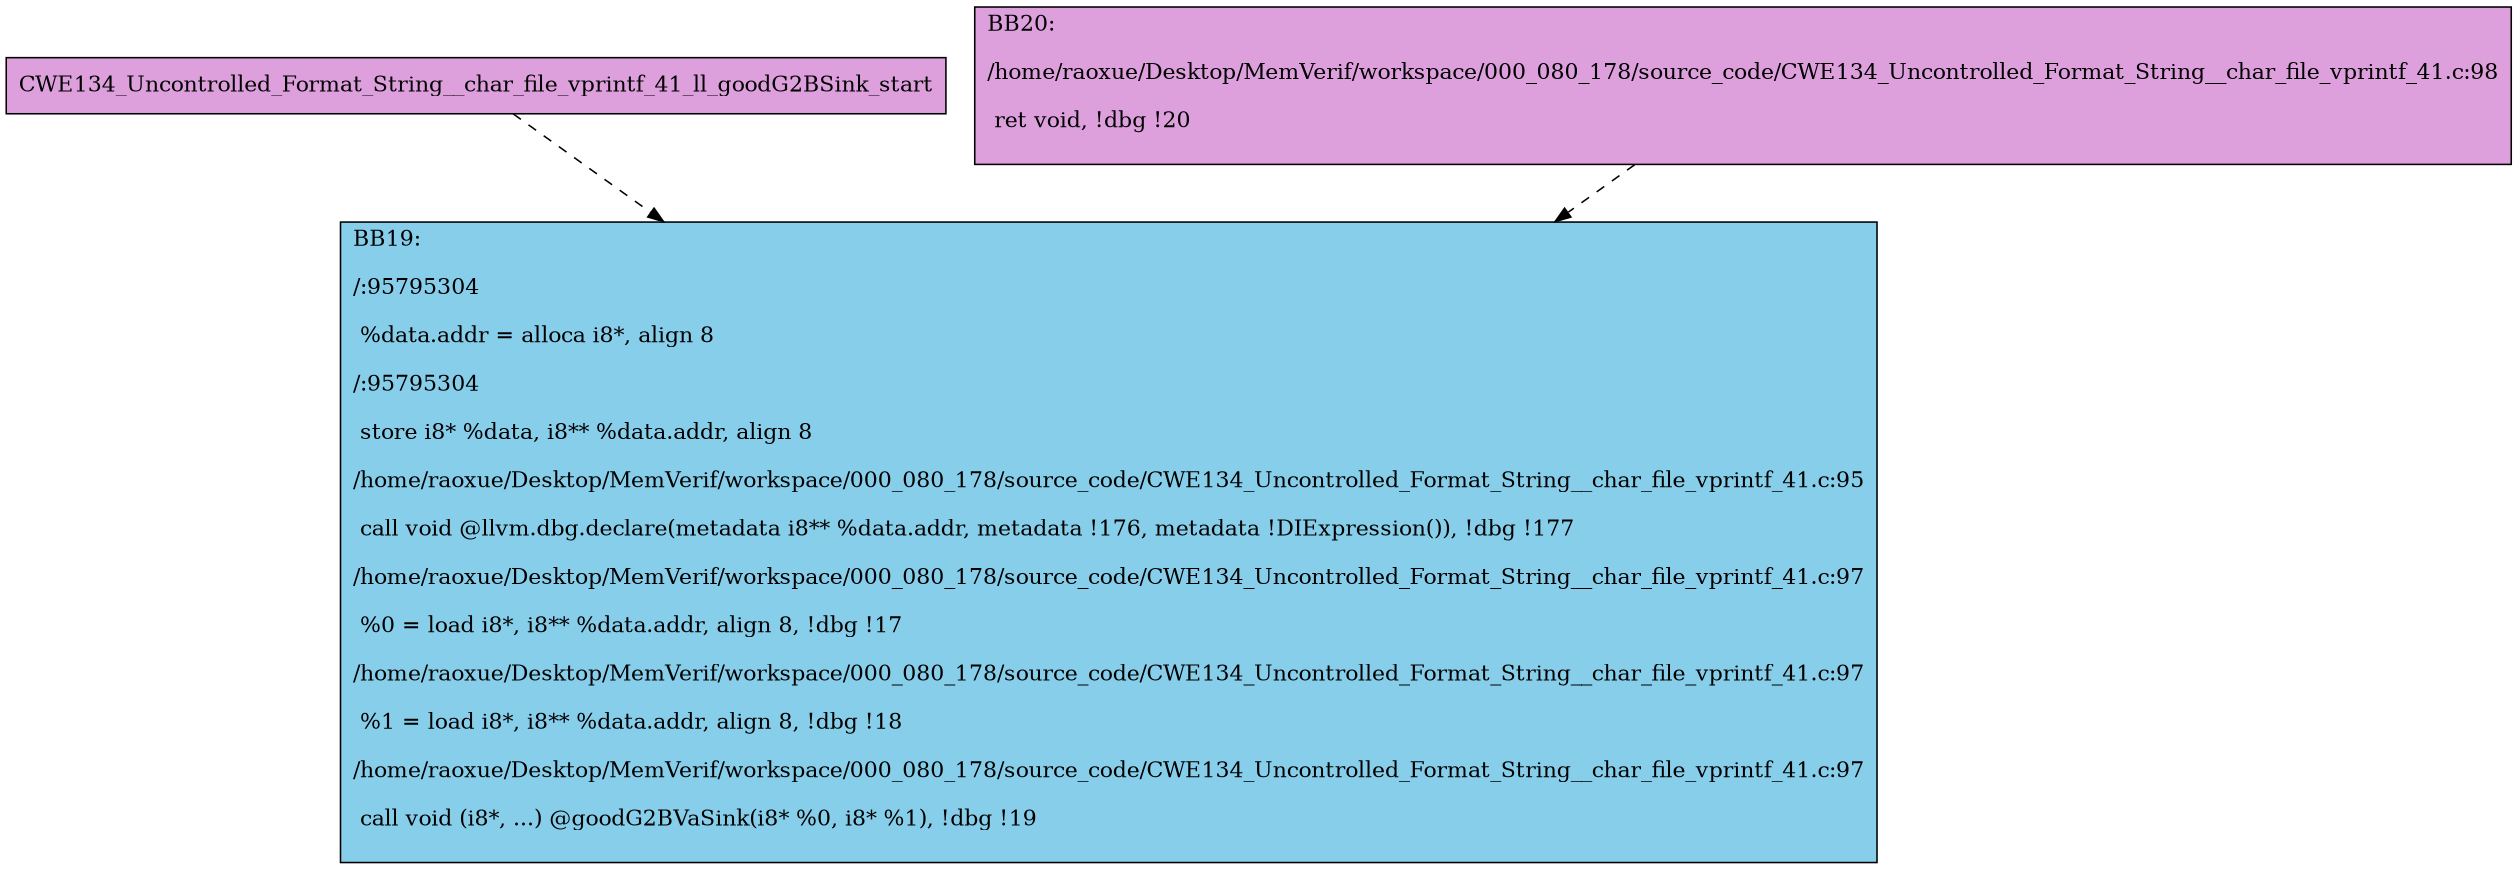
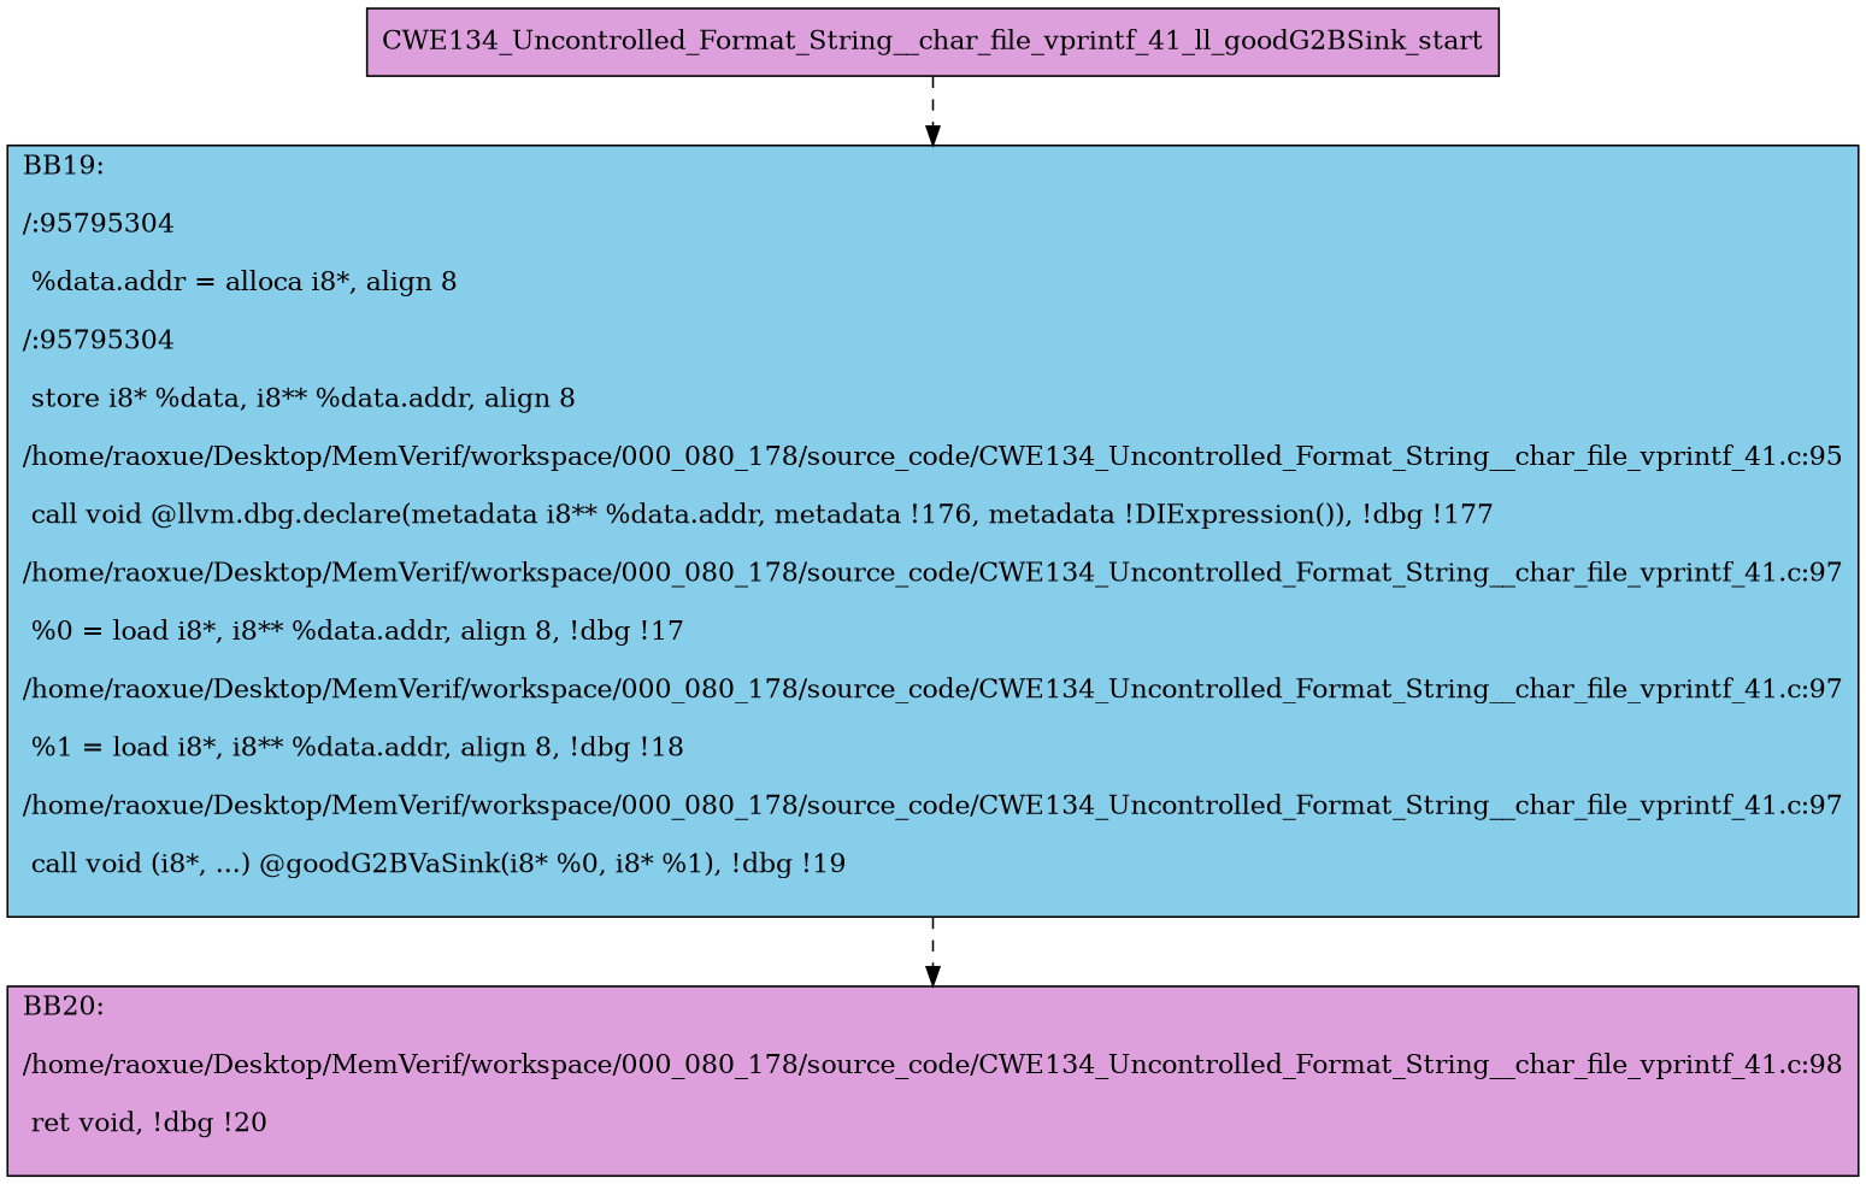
  digraph {
    node [shape=record style=filled fillcolor=plum]
    edge [style=dashed]
    n1 [label="{CWE134_Uncontrolled_Format_String__char_file_vprintf_41_ll_goodG2BSink_start}"]
    n2 [label="{BB19:\l\l/:95795304\l\n  %data.addr = alloca i8*, align 8\l\n/:95795304\l\n  store i8* %data, i8** %data.addr, align 8\l\n/home/raoxue/Desktop/MemVerif/workspace/000_080_178/source_code/CWE134_Uncontrolled_Format_String__char_file_vprintf_41.c:95\l\n  call void @llvm.dbg.declare(metadata i8** %data.addr, metadata !176, metadata !DIExpression()), !dbg !177\l\n/home/raoxue/Desktop/MemVerif/workspace/000_080_178/source_code/CWE134_Uncontrolled_Format_String__char_file_vprintf_41.c:97\l\n  %0 = load i8*, i8** %data.addr, align 8, !dbg !17\l\n/home/raoxue/Desktop/MemVerif/workspace/000_080_178/source_code/CWE134_Uncontrolled_Format_String__char_file_vprintf_41.c:97\l\n  %1 = load i8*, i8** %data.addr, align 8, !dbg !18\l\n/home/raoxue/Desktop/MemVerif/workspace/000_080_178/source_code/CWE134_Uncontrolled_Format_String__char_file_vprintf_41.c:97\l\n  call void (i8*, ...) @goodG2BVaSink(i8* %0, i8* %1), !dbg !19\l\n}" fillcolor=skyblue]
    n3 [label="{BB20:\l\l/home/raoxue/Desktop/MemVerif/workspace/000_080_178/source_code/CWE134_Uncontrolled_Format_String__char_file_vprintf_41.c:98\l\n  ret void, !dbg !20\l\n}"]
    n1 -> n2
-   n3 -> n2
+   n2 -> n3
  }
